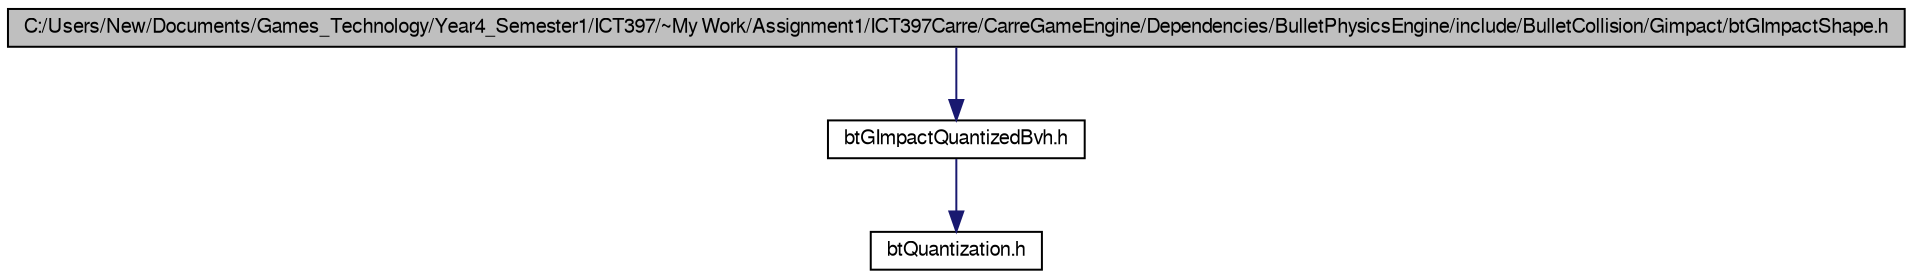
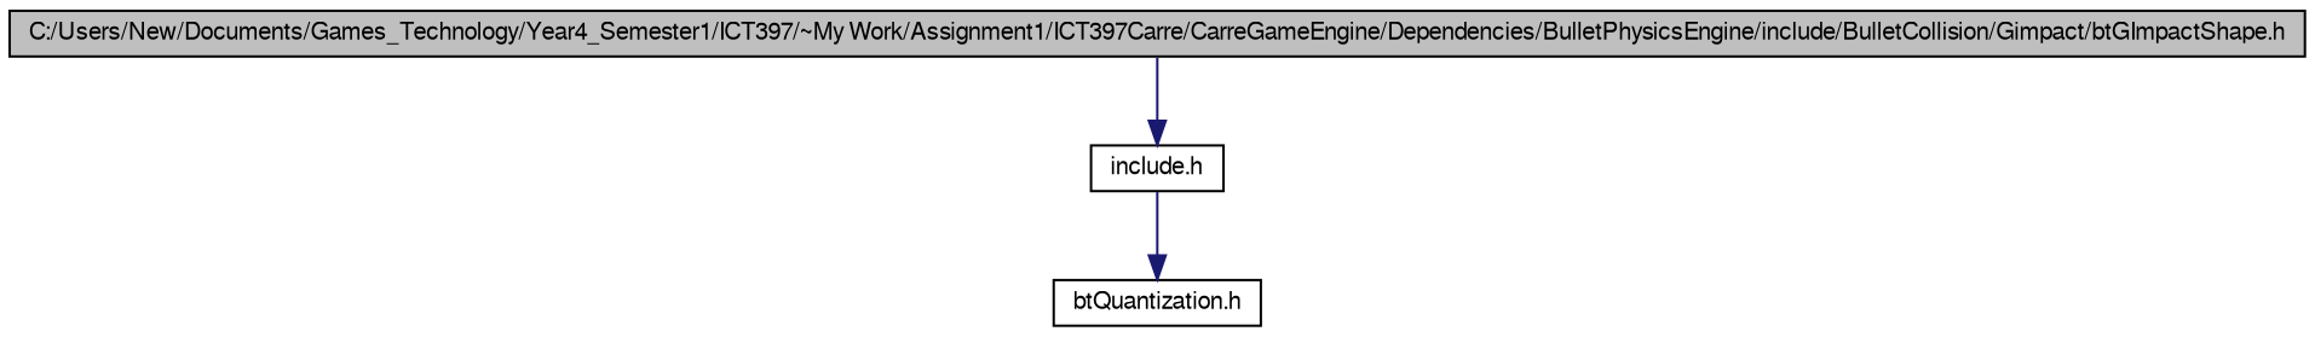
  digraph {
    node [color=black fontname=FreeSans fontsize=10 shape=record]
    edge [color=midnightblue fontname=FreeSans fontsize=10 labelfontname=FreeSans labelfontsize=10 style=solid]
    n1 [fillcolor=grey75 fontcolor=black height=0.2 label="C:/Users/New/Documents/Games_Technology/Year4_Semester1/ICT397/~My Work/Assignment1/ICT397Carre/CarreGameEngine/Dependencies/BulletPhysicsEngine/include/BulletCollision/Gimpact/btGImpactShape.h" style=filled width=0.4]
-   n2 [height=0.2 label="btGImpactQuantizedBvh.h" width=0.4]
+   n2 [height=0.2 label="include.h" width=0.4]
    n3 [height=0.2 label="btQuantization.h" width=0.4]
    n1 -> n2
    n2 -> n3
  }
